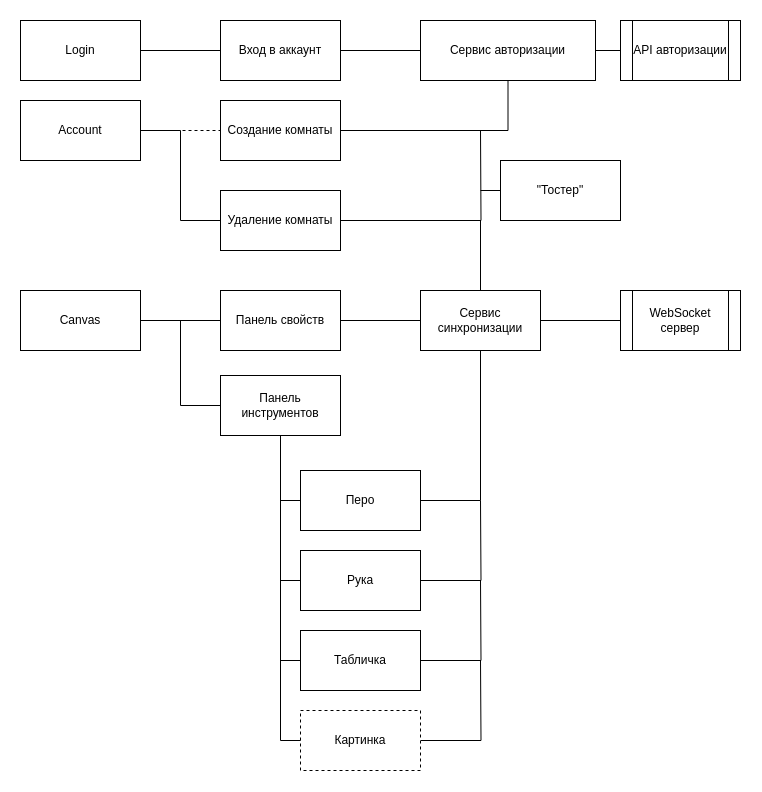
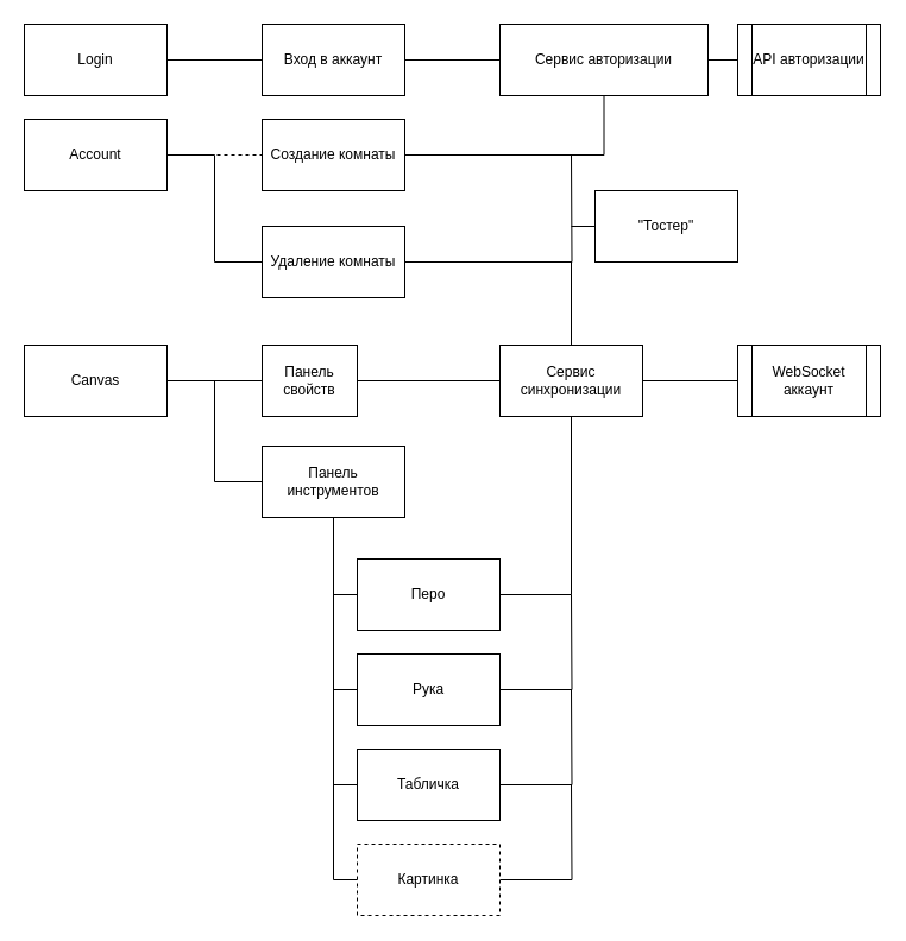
  <mxCell id="0" />
  <mxCell id="1" parent="0" />
  <mxCell id="2" value="" style="edgeStyle=orthogonalEdgeStyle;rounded=0;orthogonalLoop=1;jettySize=auto;html=1;endArrow=none;startFill=0;" parent="1" source="3" target="5" edge="1"><mxGeometry relative="1" as="geometry" /></mxCell>
  <mxCell id="3" value="Login" style="rounded=0;whiteSpace=wrap;html=1;" parent="1" vertex="1"><mxGeometry x="20" y="20" width="120" height="60" as="geometry" /></mxCell>
  <mxCell id="4" value="" style="edgeStyle=orthogonalEdgeStyle;rounded=0;orthogonalLoop=1;jettySize=auto;html=1;endArrow=none;startFill=0;" parent="1" source="5" target="7" edge="1"><mxGeometry relative="1" as="geometry" /></mxCell>
  <mxCell id="5" value="Вход в аккаунт" style="whiteSpace=wrap;html=1;rounded=0;" parent="1" vertex="1"><mxGeometry x="220" y="20" width="120" height="60" as="geometry" /></mxCell>
  <mxCell id="6" value="" style="edgeStyle=orthogonalEdgeStyle;rounded=0;orthogonalLoop=1;jettySize=auto;html=1;endArrow=none;startFill=0;" parent="1" source="7" target="8" edge="1"><mxGeometry relative="1" as="geometry" /></mxCell>
  <mxCell id="7" value="Сервис авторизации" style="whiteSpace=wrap;html=1;rounded=0;" parent="1" vertex="1"><mxGeometry x="420" y="20" width="175" height="60" as="geometry" /></mxCell>
  <mxCell id="8" value="API авторизации" style="shape=process;whiteSpace=wrap;html=1;backgroundOutline=1;rounded=0;" parent="1" vertex="1"><mxGeometry x="620" y="20" width="120" height="60" as="geometry" /></mxCell>
  <mxCell id="9" value="" style="edgeStyle=orthogonalEdgeStyle;rounded=0;orthogonalLoop=1;jettySize=auto;html=1;endArrow=none;startFill=0;dashed=1;" parent="1" source="11" target="13" edge="1"><mxGeometry relative="1" as="geometry" /></mxCell>
  <mxCell id="10" style="edgeStyle=orthogonalEdgeStyle;rounded=0;orthogonalLoop=1;jettySize=auto;html=1;entryX=0;entryY=0.5;entryDx=0;entryDy=0;endArrow=none;startFill=0;" parent="1" source="11" target="15" edge="1"><mxGeometry relative="1" as="geometry" /></mxCell>
  <mxCell id="11" value="Account" style="rounded=0;whiteSpace=wrap;html=1;" parent="1" vertex="1"><mxGeometry x="20" y="100" width="120" height="60" as="geometry" /></mxCell>
  <mxCell id="12" style="edgeStyle=orthogonalEdgeStyle;rounded=0;orthogonalLoop=1;jettySize=auto;html=1;entryX=0.5;entryY=1;entryDx=0;entryDy=0;endArrow=none;startFill=0;" parent="1" source="13" target="7" edge="1"><mxGeometry relative="1" as="geometry" /></mxCell>
  <mxCell id="13" value="Создание комнаты" style="whiteSpace=wrap;html=1;rounded=0;" parent="1" vertex="1"><mxGeometry x="220" y="100" width="120" height="60" as="geometry" /></mxCell>
  <mxCell id="14" style="edgeStyle=orthogonalEdgeStyle;rounded=0;orthogonalLoop=1;jettySize=auto;html=1;endArrow=none;startFill=0;" parent="1" source="15" edge="1"><mxGeometry relative="1" as="geometry"><mxPoint x="480" y="130" as="targetPoint" /></mxGeometry></mxCell>
  <mxCell id="15" value="Удаление комнаты" style="whiteSpace=wrap;html=1;rounded=0;" parent="1" vertex="1"><mxGeometry x="220" y="190" width="120" height="60" as="geometry" /></mxCell>
  <mxCell id="16" style="edgeStyle=orthogonalEdgeStyle;rounded=0;orthogonalLoop=1;jettySize=auto;html=1;entryX=0;entryY=0.5;entryDx=0;entryDy=0;endArrow=none;startFill=0;" parent="1" source="18" target="34" edge="1"><mxGeometry relative="1" as="geometry" /></mxCell>
  <mxCell id="17" style="edgeStyle=orthogonalEdgeStyle;rounded=0;orthogonalLoop=1;jettySize=auto;html=1;entryX=0;entryY=0.5;entryDx=0;entryDy=0;endArrow=none;startFill=0;" parent="1" source="18" target="39" edge="1"><mxGeometry relative="1" as="geometry" /></mxCell>
  <mxCell id="18" value="Canvas" style="rounded=0;whiteSpace=wrap;html=1;" parent="1" vertex="1"><mxGeometry x="20" y="290" width="120" height="60" as="geometry" /></mxCell>
  <mxCell id="19" style="edgeStyle=orthogonalEdgeStyle;rounded=0;orthogonalLoop=1;jettySize=auto;html=1;entryX=0.5;entryY=1;entryDx=0;entryDy=0;endArrow=none;startFill=0;" parent="1" source="20" target="31" edge="1"><mxGeometry relative="1" as="geometry"><Array as="points"><mxPoint x="480" y="500" /></Array></mxGeometry></mxCell>
  <mxCell id="20" value="Перо" style="whiteSpace=wrap;html=1;rounded=0;" parent="1" vertex="1"><mxGeometry x="300" y="470" width="120" height="60" as="geometry" /></mxCell>
  <mxCell id="21" style="edgeStyle=orthogonalEdgeStyle;rounded=0;orthogonalLoop=1;jettySize=auto;html=1;endArrow=none;startFill=0;" parent="1" source="22" edge="1"><mxGeometry relative="1" as="geometry"><mxPoint x="480" y="500" as="targetPoint" /></mxGeometry></mxCell>
  <mxCell id="22" value="Рука" style="whiteSpace=wrap;html=1;rounded=0;" parent="1" vertex="1"><mxGeometry x="300" y="550" width="120" height="60" as="geometry" /></mxCell>
  <mxCell id="23" style="edgeStyle=orthogonalEdgeStyle;rounded=0;orthogonalLoop=1;jettySize=auto;html=1;endArrow=none;startFill=0;" parent="1" source="24" edge="1"><mxGeometry relative="1" as="geometry"><mxPoint x="480" y="580" as="targetPoint" /></mxGeometry></mxCell>
  <mxCell id="24" value="Табличка" style="whiteSpace=wrap;html=1;rounded=0;" parent="1" vertex="1"><mxGeometry x="300" y="630" width="120" height="60" as="geometry" /></mxCell>
  <mxCell id="25" style="edgeStyle=orthogonalEdgeStyle;rounded=0;orthogonalLoop=1;jettySize=auto;html=1;endArrow=none;startFill=0;" parent="1" source="26" edge="1"><mxGeometry relative="1" as="geometry"><mxPoint x="480" y="660" as="targetPoint" /></mxGeometry></mxCell>
  <mxCell id="26" value="Картинка" style="whiteSpace=wrap;html=1;rounded=0;dashed=1;" parent="1" vertex="1"><mxGeometry x="300" y="710" width="120" height="60" as="geometry" /></mxCell>
  <mxCell id="27" style="edgeStyle=orthogonalEdgeStyle;rounded=0;orthogonalLoop=1;jettySize=auto;html=1;endArrow=none;startFill=0;" parent="1" source="28" edge="1"><mxGeometry relative="1" as="geometry"><mxPoint x="480" y="190" as="targetPoint" /></mxGeometry></mxCell>
  <mxCell id="28" value="&quot;Тостер&quot;" style="rounded=0;whiteSpace=wrap;html=1;" parent="1" vertex="1"><mxGeometry x="500" y="160" width="120" height="60" as="geometry" /></mxCell>
  <mxCell id="29" value="" style="edgeStyle=orthogonalEdgeStyle;rounded=0;orthogonalLoop=1;jettySize=auto;html=1;endArrow=none;startFill=0;" parent="1" source="31" target="32" edge="1"><mxGeometry relative="1" as="geometry" /></mxCell>
  <mxCell id="30" style="edgeStyle=orthogonalEdgeStyle;rounded=0;orthogonalLoop=1;jettySize=auto;html=1;endArrow=none;startFill=0;" parent="1" source="31" edge="1"><mxGeometry relative="1" as="geometry"><mxPoint x="480" y="220" as="targetPoint" /></mxGeometry></mxCell>
  <mxCell id="31" value="Сервис синхронизации" style="whiteSpace=wrap;html=1;rounded=0;" parent="1" vertex="1"><mxGeometry x="420" y="290" width="120" height="60" as="geometry" /></mxCell>
- <mxCell id="32" value="WebSocket сервер" style="shape=process;whiteSpace=wrap;html=1;backgroundOutline=1;rounded=0;" parent="1" vertex="1"><mxGeometry x="620" y="290" width="120" height="60" as="geometry" /></mxCell>
+ <mxCell id="32" value="WebSocket аккаунт" style="shape=process;whiteSpace=wrap;html=1;backgroundOutline=1;rounded=0;" parent="1" vertex="1"><mxGeometry x="620" y="290" width="120" height="60" as="geometry" /></mxCell>
  <mxCell id="33" style="edgeStyle=orthogonalEdgeStyle;rounded=0;orthogonalLoop=1;jettySize=auto;html=1;endArrow=none;startFill=0;" parent="1" source="34" target="31" edge="1"><mxGeometry relative="1" as="geometry" /></mxCell>
- <mxCell id="34" value="Панель свойств" style="rounded=0;whiteSpace=wrap;html=1;" parent="1" vertex="1"><mxGeometry x="220" y="290" width="120" height="60" as="geometry" /></mxCell>
+ <mxCell id="34" value="Панель свойств" style="rounded=0;whiteSpace=wrap;html=1;" parent="1" vertex="1"><mxGeometry x="220" y="290" width="80" height="60" as="geometry" /></mxCell>
  <mxCell id="35" style="edgeStyle=orthogonalEdgeStyle;rounded=0;orthogonalLoop=1;jettySize=auto;html=1;entryX=0;entryY=0.5;entryDx=0;entryDy=0;endArrow=none;startFill=0;" parent="1" source="39" target="20" edge="1"><mxGeometry relative="1" as="geometry" /></mxCell>
  <mxCell id="36" style="edgeStyle=orthogonalEdgeStyle;rounded=0;orthogonalLoop=1;jettySize=auto;html=1;entryX=0;entryY=0.5;entryDx=0;entryDy=0;endArrow=none;startFill=0;" parent="1" source="39" target="22" edge="1"><mxGeometry relative="1" as="geometry" /></mxCell>
  <mxCell id="37" style="edgeStyle=orthogonalEdgeStyle;rounded=0;orthogonalLoop=1;jettySize=auto;html=1;entryX=0;entryY=0.5;entryDx=0;entryDy=0;endArrow=none;startFill=0;" parent="1" source="39" target="24" edge="1"><mxGeometry relative="1" as="geometry" /></mxCell>
  <mxCell id="38" style="edgeStyle=orthogonalEdgeStyle;rounded=0;orthogonalLoop=1;jettySize=auto;html=1;entryX=0;entryY=0.5;entryDx=0;entryDy=0;endArrow=none;startFill=0;" parent="1" source="39" target="26" edge="1"><mxGeometry relative="1" as="geometry" /></mxCell>
  <mxCell id="39" value="Панель инструментов" style="rounded=0;whiteSpace=wrap;html=1;" parent="1" vertex="1"><mxGeometry x="220" y="375" width="120" height="60" as="geometry" /></mxCell>
